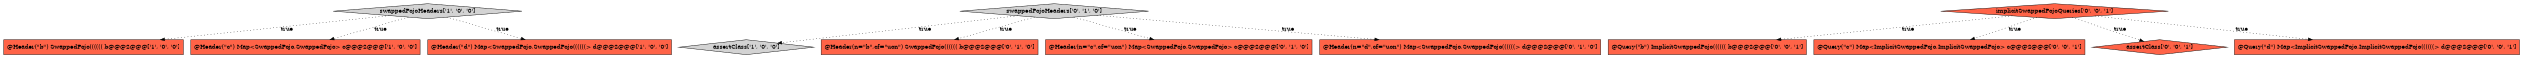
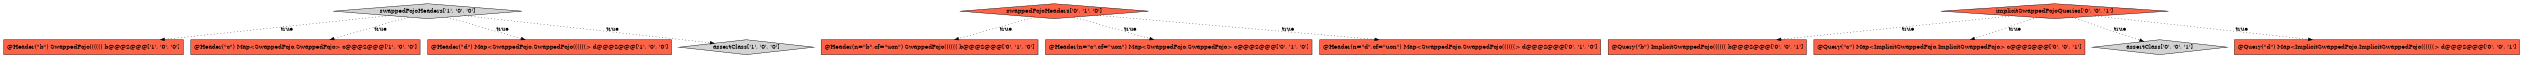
  digraph {
    node [fillcolor=tomato shape=box style=filled]
    edge [style=dotted]
    n1 [label="@Header(\"b\") SwappedPojo(((((( b@@@2@@@['1', '0', '0']"]
    n2 [fillcolor=lightgray label="swappedPojoHeaders['1', '0', '0']" shape=diamond]
    n3 [label="@Header(\"c\") Map<SwappedPojo,SwappedPojo> c@@@2@@@['1', '0', '0']"]
    n4 [fillcolor=lightgray label="assertClass['1', '0', '0']" shape=diamond]
    n5 [label="@Header(\"d\") Map<SwappedPojo,SwappedPojo((((((> d@@@2@@@['1', '0', '0']"]
    n6 [label="implicitSwappedPojoQueries['0', '0', '1']" shape=diamond]
    n7 [label="@Query(\"b\") ImplicitSwappedPojo(((((( b@@@2@@@['0', '0', '1']"]
    n8 [label="@Query(\"c\") Map<ImplicitSwappedPojo,ImplicitSwappedPojo> c@@@2@@@['0', '0', '1']"]
-   n9 [label="assertClass['0', '0', '1']" shape=diamond]
+   n9 [fillcolor=lightgray label="assertClass['0', '0', '1']" shape=diamond]
    n10 [label="@Query(\"d\") Map<ImplicitSwappedPojo,ImplicitSwappedPojo((((((> d@@@2@@@['0', '0', '1']"]
    n11 [label="@Header(n=\"b\",cf=\"uon\") SwappedPojo(((((( b@@@2@@@['0', '1', '0']"]
    n12 [label="@Header(n=\"c\",cf=\"uon\") Map<SwappedPojo,SwappedPojo> c@@@2@@@['0', '1', '0']"]
-   n13 [fillcolor=lightgray label="swappedPojoHeaders['0', '1', '0']" shape=diamond]
+   n13 [label="swappedPojoHeaders['0', '1', '0']" shape=diamond]
    n14 [label="@Header(n=\"d\",cf=\"uon\") Map<SwappedPojo,SwappedPojo((((((> d@@@2@@@['0', '1', '0']"]
    n2 -> n1 [label=true]
    n2 -> n3 [label=true]
-   n13 -> n4 [label=true]
+   n2 -> n4 [label=true]
    n2 -> n5 [label=true]
    n6 -> n7 [label=true]
    n6 -> n8 [label=true]
    n6 -> n9 [label=true]
    n6 -> n10 [label=true]
    n13 -> n11 [label=true]
    n13 -> n12 [label=true]
    n13 -> n14 [label=true]
  }
